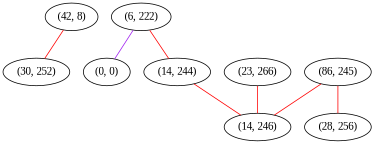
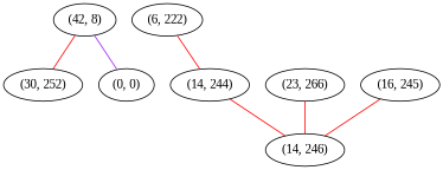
  graph {
    fontname="Liberation Serif"
    node [fontname="Liberation Serif"]
    edge [color=red fontname="Liberation Serif" weight=1]
    "(42, 8)"
    "(0, 0)"
    "(30, 252)"
    "(23, 266)"
    "(14, 246)"
    "(6, 222)"
    "(14, 244)"
-   "(16, 245)" [label="(86, 245)"]
-   "(28, 256)"
-   "(6, 222)" -- "(0, 0)" [color=purple weight=4]
+   "(16, 245)"
+   "(42, 8)" -- "(0, 0)" [color=purple weight=4]
    "(42, 8)" -- "(30, 252)"
    "(23, 266)" -- "(14, 246)"
    "(6, 222)" -- "(14, 244)"
    "(14, 244)" -- "(14, 246)"
    "(16, 245)" -- "(14, 246)"
-   "(16, 245)" -- "(28, 256)"
  }
